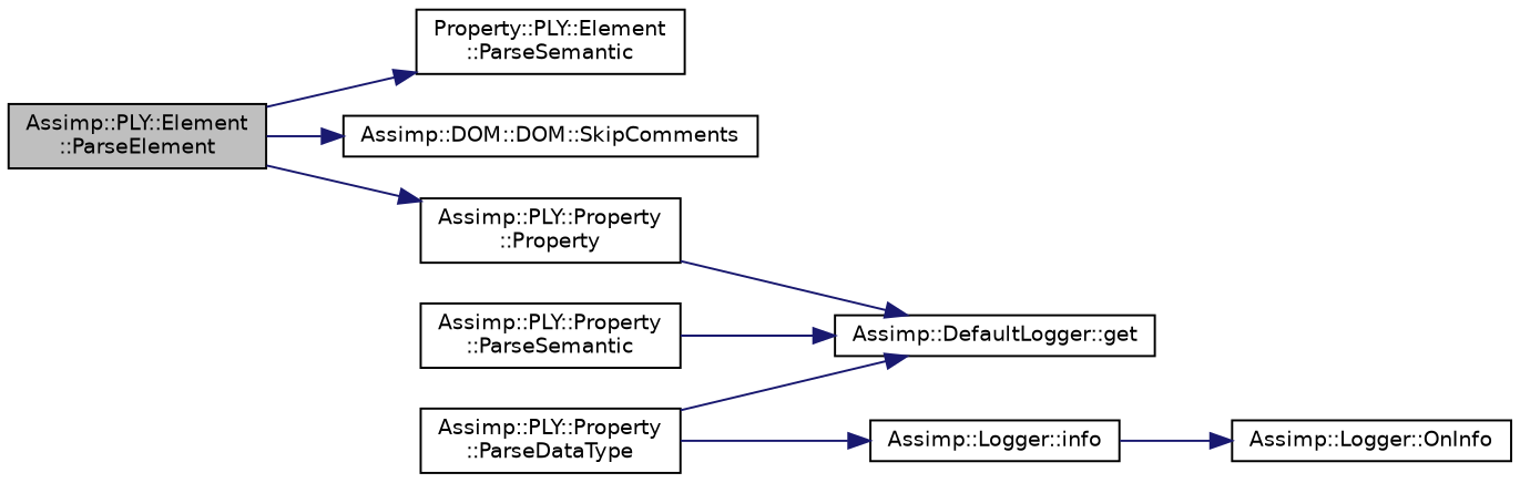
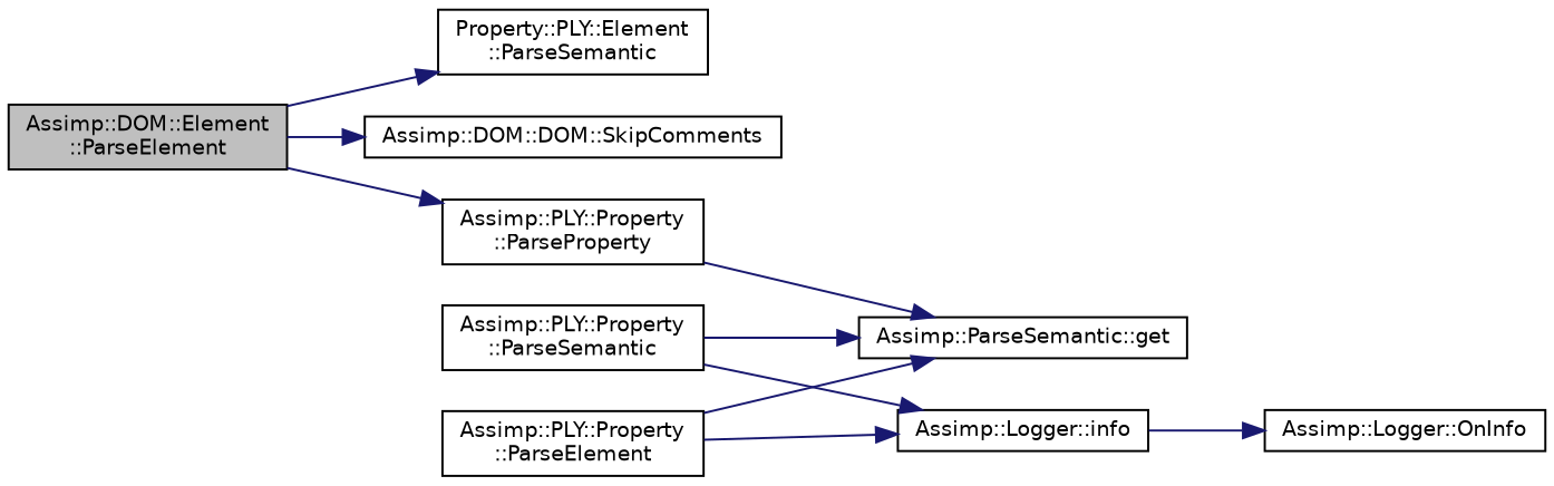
  digraph {
    rankdir=LR
    node [color=black fillcolor=white fontname=Helvetica fontsize=10 shape=record style=filled]
    edge [color=midnightblue fontname=Helvetica fontsize=10 labelfontname=Helvetica labelfontsize=10 style=solid]
-   n1 [fillcolor=grey75 fontcolor=black height=0.2 label="Assimp::PLY::Element\l::ParseElement" width=0.4]
+   n1 [fillcolor=grey75 fontcolor=black height=0.2 label="Assimp::DOM::Element\l::ParseElement" width=0.4]
    n2 [height=0.2 label="Property::PLY::Element\l::ParseSemantic" width=0.4]
    n3 [height=0.2 label="Assimp::DOM::DOM::SkipComments" width=0.4]
-   n4 [height=0.2 label="Assimp::PLY::Property\l::Property" width=0.4]
-   n5 [height=0.2 label="Assimp::DefaultLogger::get" width=0.4]
-   n6 [height=0.2 label="Assimp::PLY::Property\l::ParseDataType" width=0.4]
+   n4 [height=0.2 label="Assimp::PLY::Property\l::ParseProperty" width=0.4]
+   n5 [height=0.2 label="Assimp::ParseSemantic::get" width=0.4]
+   n6 [height=0.2 label="Assimp::PLY::Property\l::ParseElement" width=0.4]
    n7 [height=0.2 label="Assimp::Logger::info" width=0.4]
    n8 [height=0.2 label="Assimp::Logger::OnInfo" width=0.4]
    n9 [height=0.2 label="Assimp::PLY::Property\l::ParseSemantic" width=0.4]
    n1 -> n2
    n1 -> n3
    n1 -> n4
    n4 -> n5
    n6 -> n5
    n6 -> n7
    n7 -> n8
    n9 -> n5
+   n9 -> n7
  }
